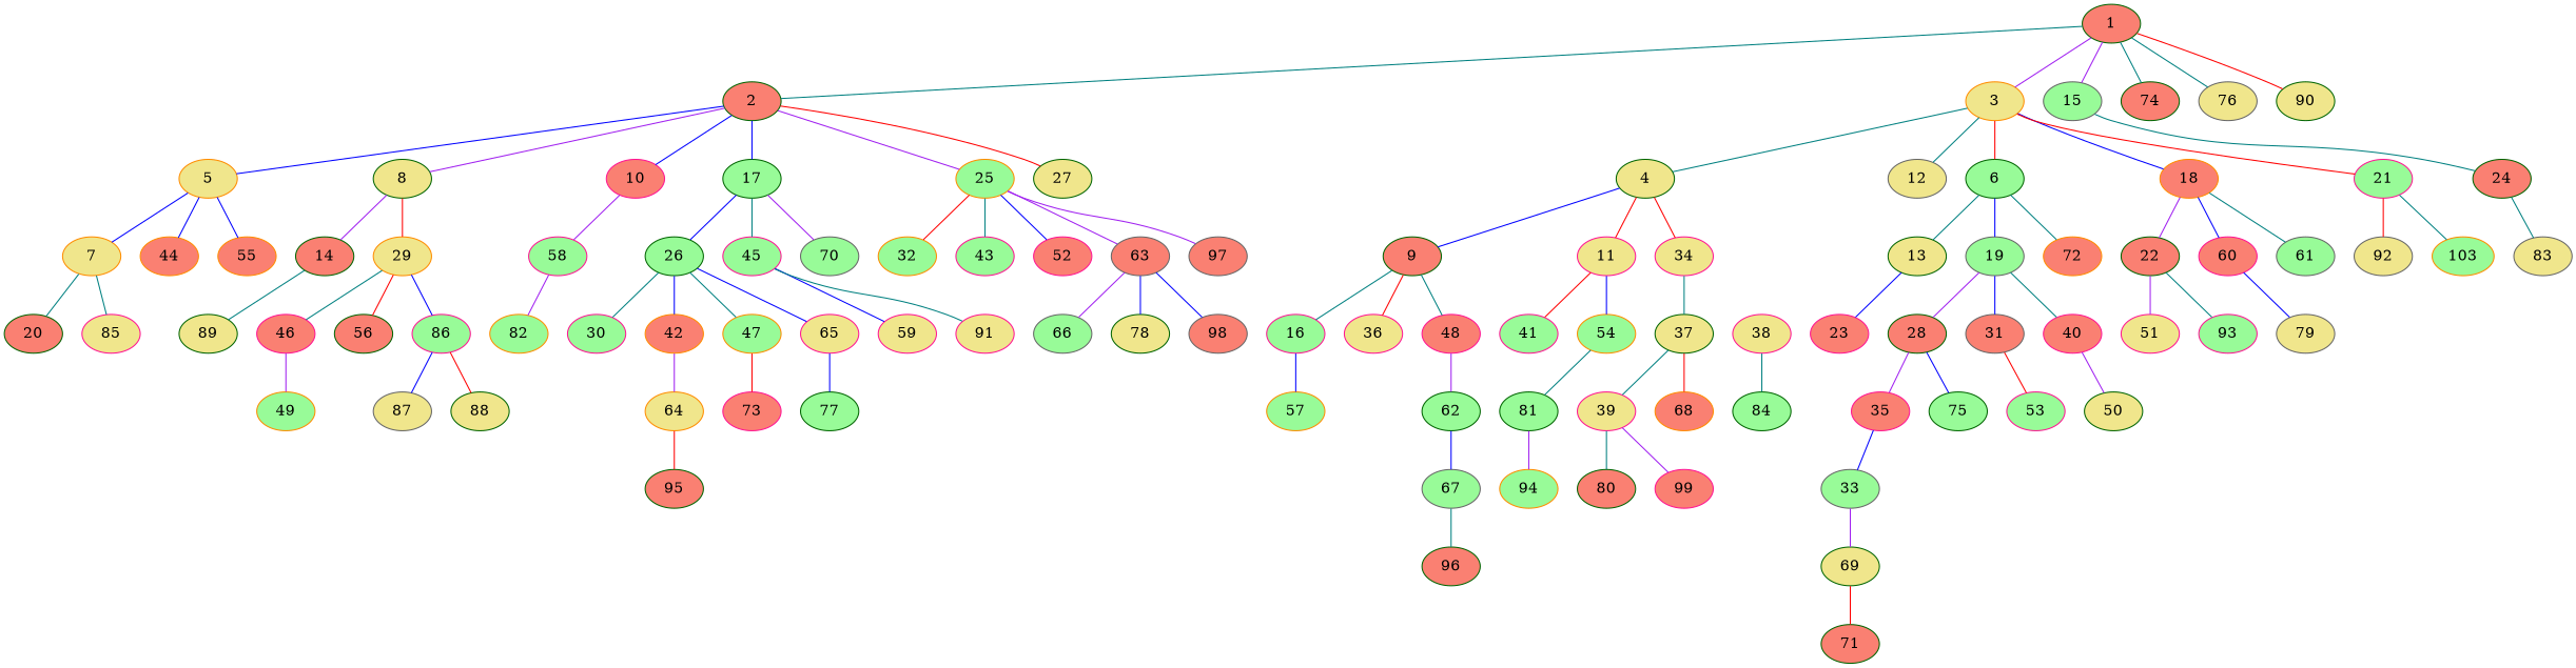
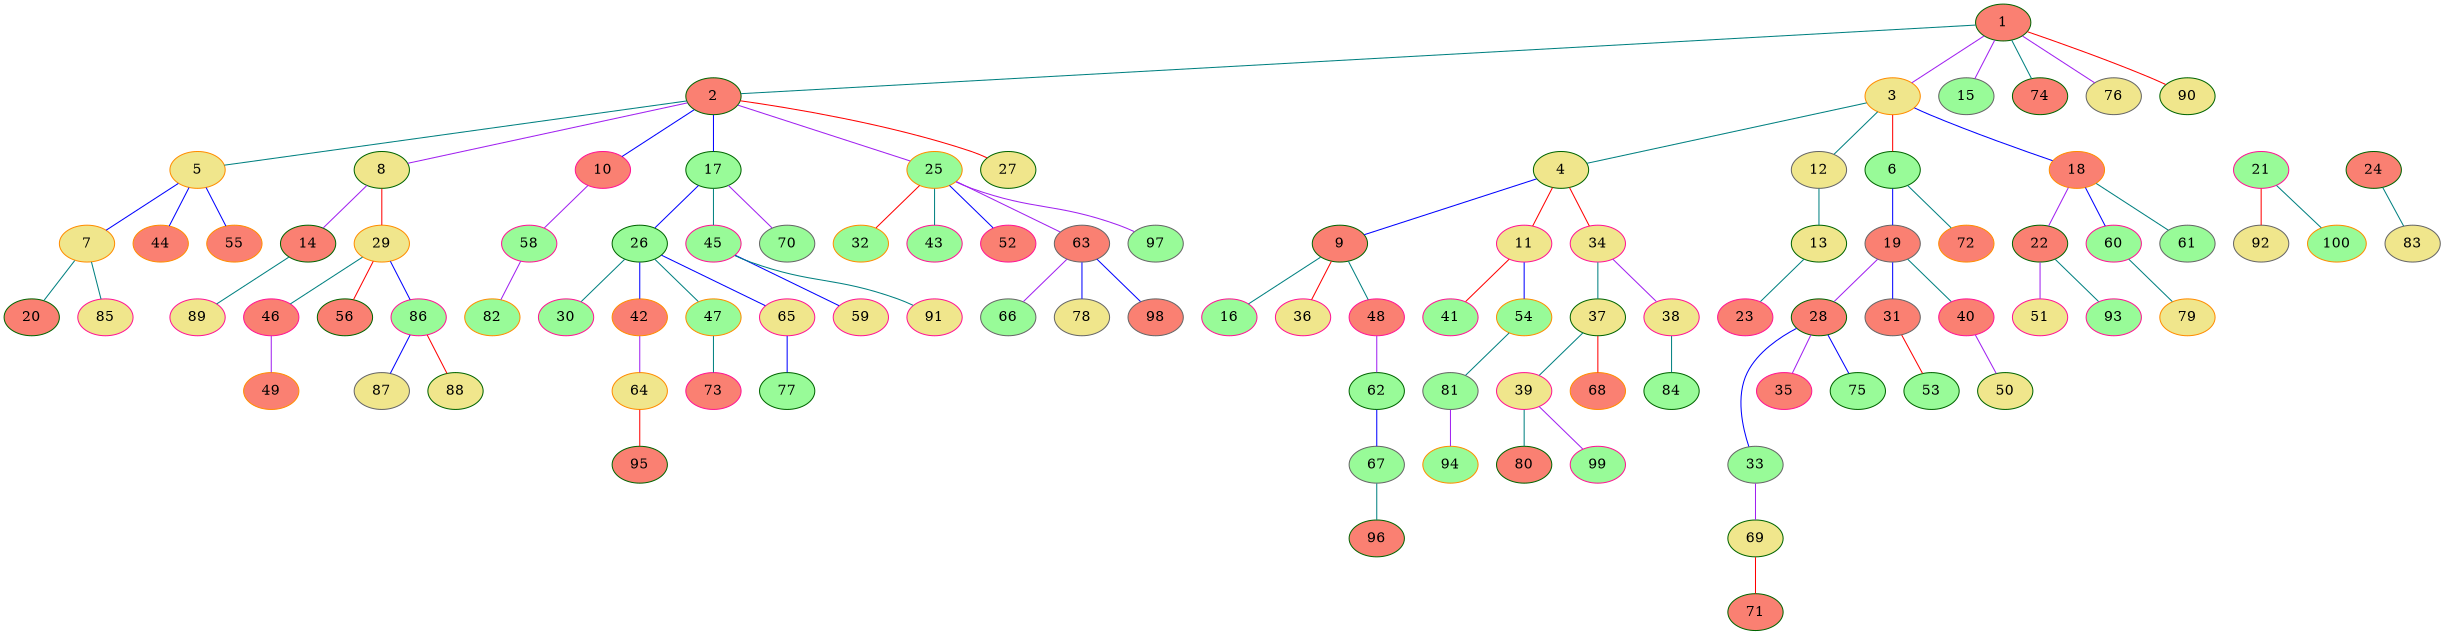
  graph {
    node [color=darkgreen fillcolor=palegreen style=filled]
    edge [color=teal]
    1 [fillcolor=salmon]
    2 [fillcolor=salmon]
    3 [color=darkorange fillcolor=khaki]
    15 [color=gray40]
    74 [fillcolor=salmon]
    76 [color=gray40 fillcolor=khaki]
    90 [fillcolor=khaki]
    5 [color=darkorange fillcolor=khaki]
    8 [fillcolor=khaki]
    10 [color=deeppink fillcolor=salmon]
    17
    25 [color=darkorange]
    27 [fillcolor=khaki]
    4 [fillcolor=khaki]
    6
    12 [color=gray40 fillcolor=khaki]
    18 [color=darkorange fillcolor=salmon]
    21 [color=deeppink]
    24 [fillcolor=salmon]
    7 [color=darkorange fillcolor=khaki]
    44 [color=darkorange fillcolor=salmon]
    55 [color=darkorange fillcolor=salmon]
    14 [fillcolor=salmon]
    29 [color=darkorange fillcolor=khaki]
    58 [color=deeppink]
    26
    45 [color=deeppink]
    70 [color=gray40]
    32 [color=darkorange]
    43 [color=deeppink]
    52 [color=deeppink fillcolor=salmon]
    63 [color=gray40 fillcolor=salmon]
-   97 [color=gray40 fillcolor=salmon]
+   97 [color=gray40]
    9 [fillcolor=salmon]
    11 [color=deeppink fillcolor=khaki]
    34 [color=deeppink fillcolor=khaki]
    13 [fillcolor=khaki]
-   19 [color=gray40]
+   19 [color=gray40 fillcolor=salmon]
    72 [color=darkorange fillcolor=salmon]
    22 [fillcolor=salmon]
-   60 [color=deeppink fillcolor=salmon]
+   60 [color=deeppink]
    61 [color=gray40]
    92 [color=gray40 fillcolor=khaki]
-   100 [color=darkorange label=103]
+   100 [color=darkorange]
    83 [color=gray40 fillcolor=khaki]
    20 [fillcolor=salmon]
    85 [color=deeppink fillcolor=khaki]
-   89 [fillcolor=khaki]
+   89 [color=deeppink fillcolor=khaki]
    46 [color=deeppink fillcolor=salmon]
    56 [fillcolor=salmon]
    86 [color=deeppink]
    82 [color=darkorange]
    30 [color=deeppink]
    42 [color=darkorange fillcolor=salmon]
    47 [color=darkorange]
    65 [color=deeppink fillcolor=khaki]
    59 [color=deeppink fillcolor=khaki]
    91 [color=deeppink fillcolor=khaki]
    66 [color=gray40]
-   78 [fillcolor=khaki]
+   78 [color=gray40 fillcolor=khaki]
    98 [color=gray40 fillcolor=salmon]
    16 [color=deeppink]
    36 [color=deeppink fillcolor=khaki]
    48 [color=deeppink fillcolor=salmon]
    41 [color=deeppink]
    54 [color=darkorange]
    37 [fillcolor=khaki]
    38 [color=deeppink fillcolor=khaki]
    23 [color=deeppink fillcolor=salmon]
    28 [fillcolor=salmon]
    31 [color=gray40 fillcolor=salmon]
    40 [color=deeppink fillcolor=salmon]
    51 [color=deeppink fillcolor=khaki]
    93 [color=deeppink]
-   79 [color=gray40 fillcolor=khaki]
-   57 [color=darkorange]
+   79 [color=darkorange fillcolor=khaki]
    62
-   81
+   81 [color=gray40]
    39 [color=deeppink fillcolor=khaki]
    68 [color=darkorange fillcolor=salmon]
    84
    33 [color=gray40]
    35 [color=deeppink fillcolor=salmon]
    75
-   53 [color=deeppink]
+   53
    50 [fillcolor=khaki]
-   49 [color=darkorange]
+   49 [color=darkorange fillcolor=salmon]
    87 [color=gray40 fillcolor=khaki]
    88 [fillcolor=khaki]
    67 [color=gray40]
    94 [color=darkorange]
    64 [color=darkorange fillcolor=khaki]
    73 [color=deeppink fillcolor=salmon]
    77
    69 [fillcolor=khaki]
    95 [fillcolor=salmon]
    71 [fillcolor=salmon]
    80 [fillcolor=salmon]
-   99 [color=deeppink fillcolor=salmon]
+   99 [color=deeppink]
    96 [fillcolor=salmon]
    1 -- 2
    1 -- 3 [color=purple]
    1 -- 15 [color=purple]
    1 -- 74
-   1 -- 76
+   1 -- 76 [color=purple]
    1 -- 90 [color=red]
-   2 -- 5 [color=blue]
+   2 -- 5
    2 -- 8 [color=purple]
    2 -- 10 [color=blue]
    2 -- 17 [color=blue]
    2 -- 25 [color=purple]
    2 -- 27 [color=red]
    3 -- 4
    3 -- 6 [color=red]
    3 -- 12
    3 -- 18 [color=blue]
-   3 -- 21 [color=red]
-   15 -- 24
    5 -- 7 [color=blue]
    5 -- 44 [color=blue]
    5 -- 55 [color=blue]
    8 -- 14 [color=purple]
    8 -- 29 [color=red]
    10 -- 58 [color=purple]
    17 -- 26 [color=blue]
    17 -- 45
    17 -- 70 [color=purple]
    25 -- 32 [color=red]
    25 -- 43
    25 -- 52 [color=blue]
    25 -- 63 [color=purple]
    25 -- 97 [color=purple]
    4 -- 9 [color=blue]
    4 -- 11 [color=red]
    4 -- 34 [color=red]
-   6 -- 13
+   12 -- 13
    6 -- 19 [color=blue]
    6 -- 72
    18 -- 22 [color=purple]
    18 -- 60 [color=blue]
    18 -- 61
    21 -- 92 [color=red]
    21 -- 100
    24 -- 83
    7 -- 20
    7 -- 85
    14 -- 89
    29 -- 46
    29 -- 56 [color=red]
    29 -- 86 [color=blue]
    58 -- 82 [color=purple]
    26 -- 30
    26 -- 42 [color=blue]
    26 -- 47
    26 -- 65 [color=blue]
    45 -- 59 [color=blue]
    45 -- 91
    63 -- 66 [color=purple]
    63 -- 78 [color=blue]
    63 -- 98 [color=blue]
    9 -- 16
    9 -- 36 [color=red]
    9 -- 48
    11 -- 41 [color=red]
    11 -- 54 [color=blue]
    34 -- 37
-   13 -- 23 [color=blue]
+   34 -- 38 [color=purple]
+   13 -- 23
    19 -- 28 [color=purple]
    19 -- 31 [color=blue]
    19 -- 40
    22 -- 51 [color=purple]
    22 -- 93
-   60 -- 79 [color=blue]
+   60 -- 79
    46 -- 49 [color=purple]
    86 -- 87 [color=blue]
    86 -- 88 [color=red]
    42 -- 64 [color=purple]
-   47 -- 73 [color=red]
+   47 -- 73
    65 -- 77 [color=blue]
-   16 -- 57 [color=blue]
    48 -- 62 [color=purple]
    54 -- 81
    37 -- 39
    37 -- 68 [color=red]
    38 -- 84
-   35 -- 33 [color=blue]
+   28 -- 33 [color=blue]
    28 -- 35 [color=purple]
    28 -- 75 [color=blue]
    31 -- 53 [color=red]
    40 -- 50 [color=purple]
    62 -- 67 [color=blue]
    81 -- 94 [color=purple]
    39 -- 80
    39 -- 99 [color=purple]
    33 -- 69 [color=purple]
    67 -- 96
    64 -- 95 [color=red]
    69 -- 71 [color=red]
  }
